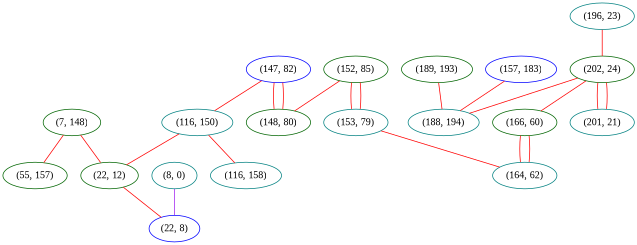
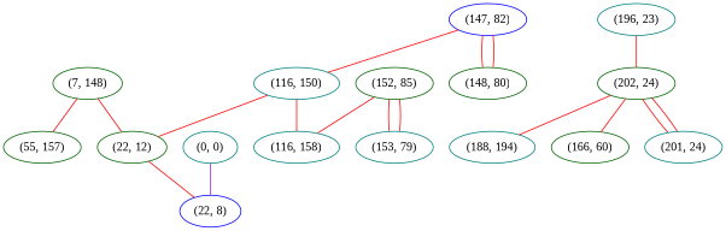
  graph {
    fontname="Liberation Serif"
    node [color=darkgreen fontname="Liberation Serif"]
    edge [color=red fontname="Liberation Serif" weight=1]
    "(7, 148)"
    "(22, 12)"
    "(55, 157)"
    "(22, 8)" [color=blue]
    "(147, 82)" [color=blue]
    "(116, 150)" [color=teal]
    "(148, 80)"
    "(116, 158)" [color=teal]
    n9 [label="(152, 85)"]
    "(153, 79)" [color=teal]
-   "(164, 62)" [color=teal]
    n12 [color=teal label="(188, 194)"]
-   "(189, 193)"
-   "(0, 0)" [color=teal label="(8, 0)"]
+   "(0, 0)" [color=teal]
    "(202, 24)"
    "(166, 60)"
-   "(201, 24)" [color=teal label="(201, 21)"]
+   "(201, 24)" [color=teal]
    "(196, 23)" [color=teal]
-   "(157, 183)" [color=blue]
    "(7, 148)" -- "(22, 12)"
    "(7, 148)" -- "(55, 157)"
    "(22, 12)" -- "(22, 8)"
    "(147, 82)" -- "(116, 150)"
    "(147, 82)" -- "(148, 80)"
    "(147, 82)" -- "(148, 80)"
    "(116, 150)" -- "(22, 12)"
    "(116, 150)" -- "(116, 158)"
-   n9 -- "(148, 80)"
+   n9 -- "(116, 158)"
    n9 -- "(153, 79)"
    n9 -- "(153, 79)"
-   "(153, 79)" -- "(164, 62)"
-   "(189, 193)" -- n12
    "(0, 0)" -- "(22, 8)" [color=purple weight=4]
    "(202, 24)" -- n12
    "(202, 24)" -- "(166, 60)"
    "(202, 24)" -- "(201, 24)"
    "(202, 24)" -- "(201, 24)"
-   "(166, 60)" -- "(164, 62)"
-   "(166, 60)" -- "(164, 62)"
    "(196, 23)" -- "(202, 24)"
-   "(157, 183)" -- n12
  }
